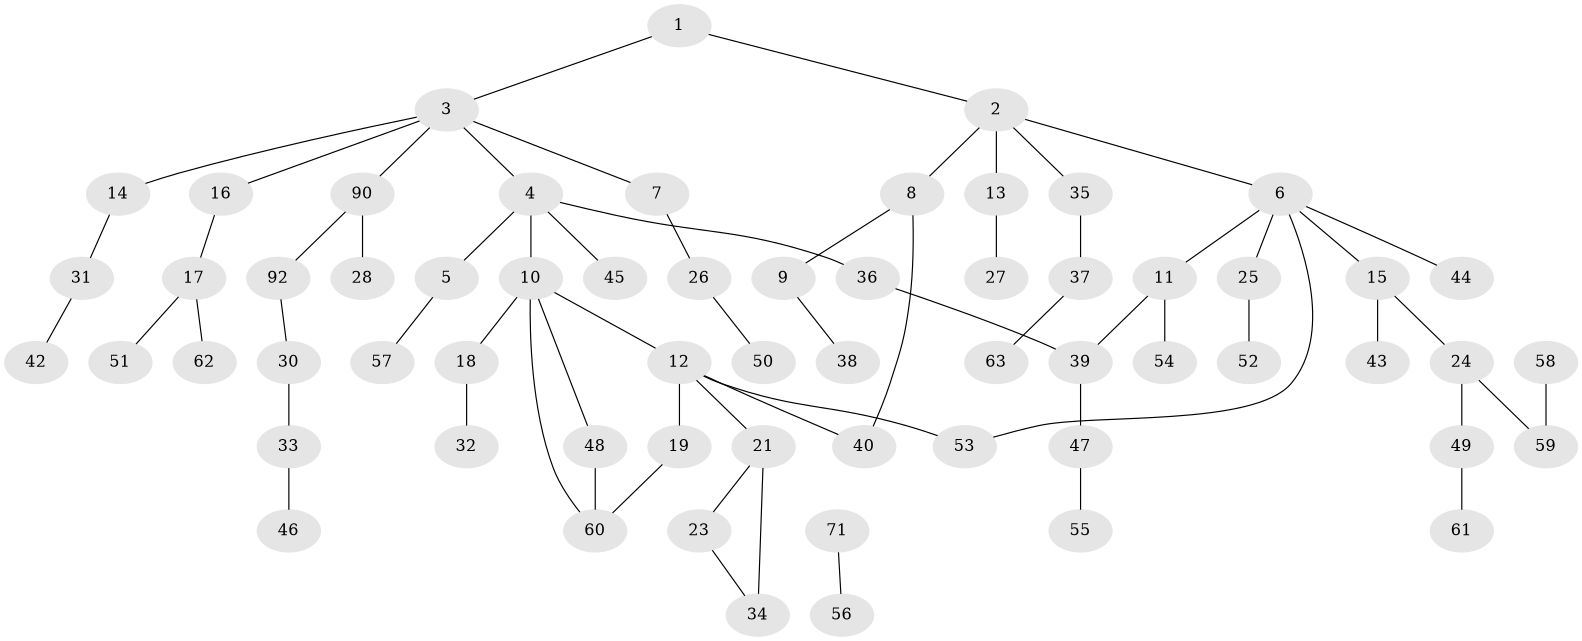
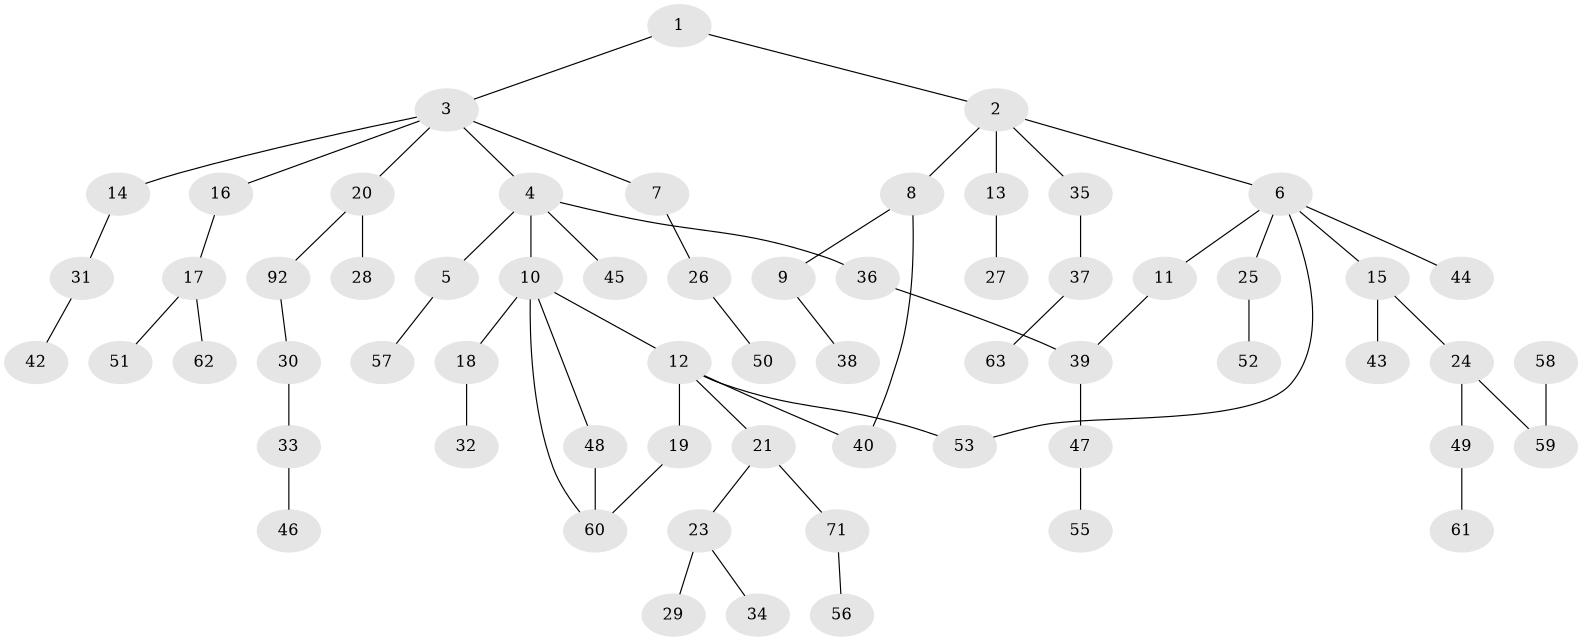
  graph {
    node [color=gray90 style=filled]
    1
    2
    3
    6
    8
    13
    35
    4
    7
    14
    16
-   20 [label=90]
+   20
    11
    15
    25
    44
    53
    9
    40
    27
    37
    5
    10
    36
    45
    26
    31
    17
    n29 [label=92]
    28
    57
    12
    18
    48
    60
    39
-   54
    24
    43
    52
    50
    38
    19
    21
    32
    47
    23
    n48 [label=71]
    42
    49
    59
    51
    62
    30
+   29
    34
    56
    33
    61
    58
    46
    63
    55
    1 -- 2
    1 -- 3
    2 -- 6
    2 -- 8
    2 -- 13
    2 -- 35
    3 -- 4
    3 -- 7
    3 -- 14
    3 -- 16
    3 -- 20
    6 -- 11
    6 -- 15
    6 -- 25
    6 -- 44
    6 -- 53
    8 -- 9
    8 -- 40
    13 -- 27
    35 -- 37
    4 -- 5
    4 -- 10
    4 -- 36
    4 -- 45
    7 -- 26
    14 -- 31
    16 -- 17
    20 -- n29
    20 -- 28
    11 -- 39
-   11 -- 54
    15 -- 24
    15 -- 43
    25 -- 52
    9 -- 38
    37 -- 63
    5 -- 57
    10 -- 12
    10 -- 18
    10 -- 48
    10 -- 60
    36 -- 39
    26 -- 50
    31 -- 42
    17 -- 51
    17 -- 62
    n29 -- 30
    12 -- 53
    12 -- 40
    12 -- 19
    12 -- 21
    18 -- 32
    48 -- 60
    39 -- 47
    24 -- 49
    24 -- 59
    19 -- 60
    21 -- 23
-   21 -- 34
+   21 -- n48
    47 -- 55
+   23 -- 29
    23 -- 34
    n48 -- 56
    49 -- 61
    30 -- 33
    33 -- 46
    58 -- 59
  }
